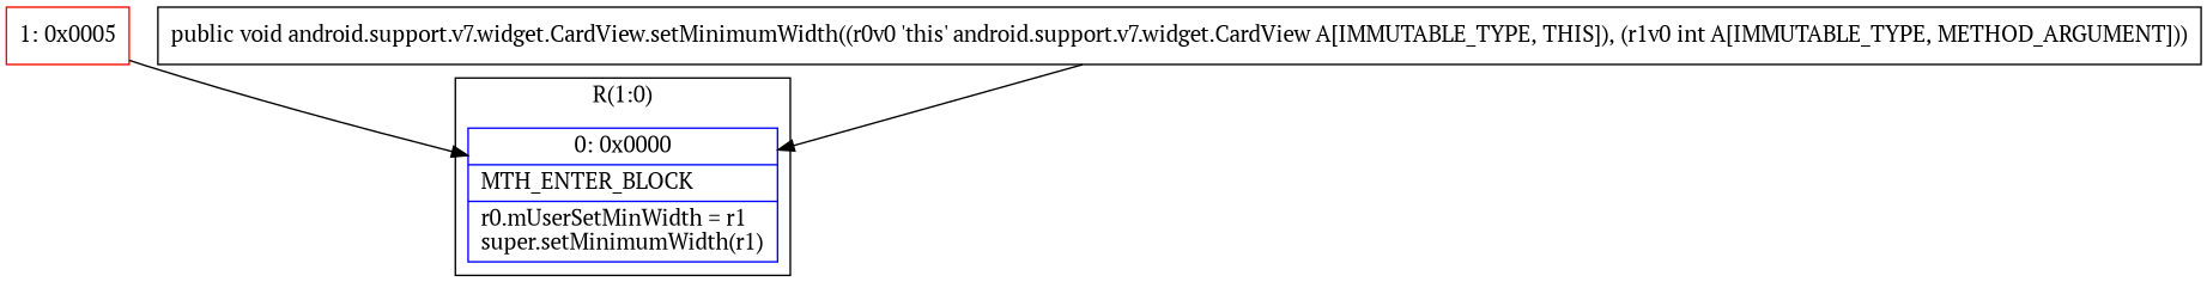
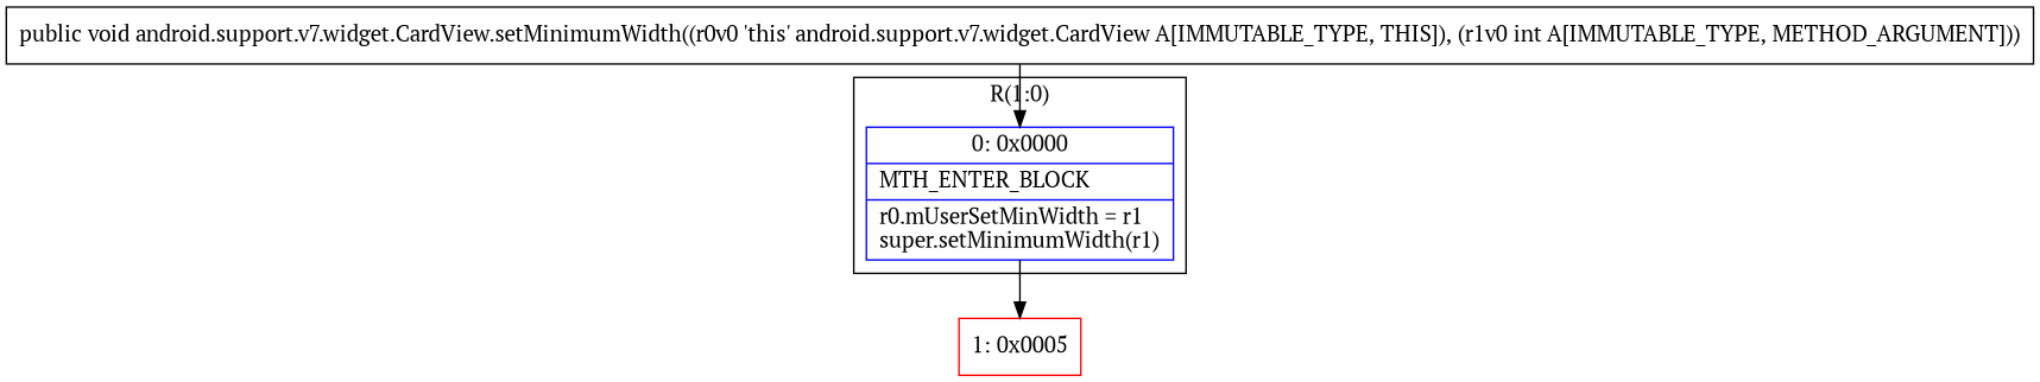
  digraph {
    fontname="PT Serif"
    node [shape=record fontname="PT Serif"]
    edge [fontname="PT Serif"]
    n1 [color=blue label="{0\:\ 0x0000|MTH_ENTER_BLOCK\l|r0.mUserSetMinWidth = r1\lsuper.setMinimumWidth(r1)\l}"]
    n2 [color=red label="{1\:\ 0x0005}"]
    n3 [label="{public void android.support.v7.widget.CardView.setMinimumWidth((r0v0 'this' android.support.v7.widget.CardView A[IMMUTABLE_TYPE, THIS]), (r1v0 int A[IMMUTABLE_TYPE, METHOD_ARGUMENT])) }"]
    subgraph cluster_1 {
      label="R(1:0)"
      n1
    }
-   n2 -> n1
+   n1 -> n2
    n3 -> n1
  }
